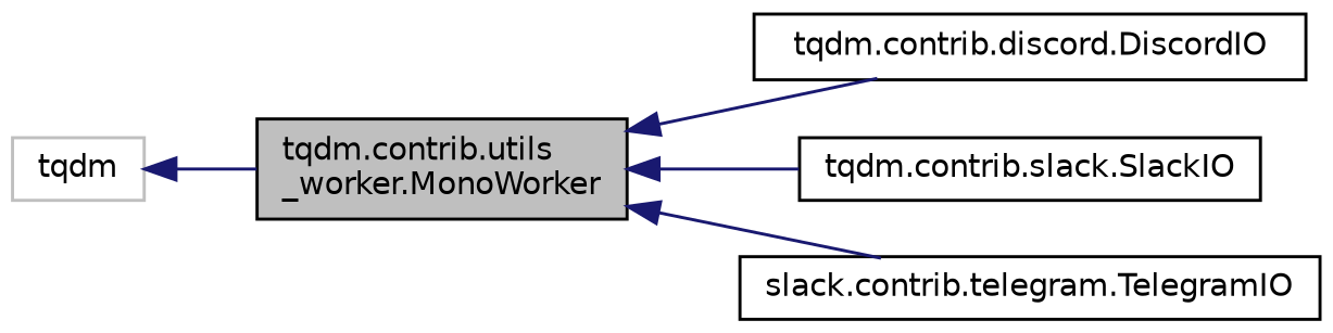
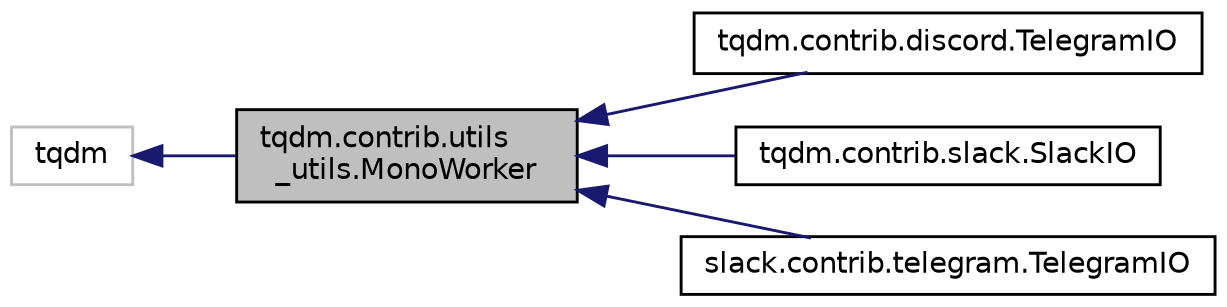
  digraph {
    rankdir=LR
    node [color=black fillcolor=white fontname=Helvetica fontsize=10 shape=record style=filled]
    edge [color=midnightblue dir=back fontname=Helvetica fontsize=10 labelfontname=Helvetica labelfontsize=10 style=solid]
-   n1 [fillcolor=grey75 fontcolor=black height=0.2 label="tqdm.contrib.utils\l_worker.MonoWorker" width=0.4]
-   n2 [height=0.2 label="tqdm.contrib.discord.DiscordIO" width=0.4]
+   n1 [fillcolor=grey75 fontcolor=black height=0.2 label="tqdm.contrib.utils\l_utils.MonoWorker" width=0.4]
+   n2 [height=0.2 label="tqdm.contrib.discord.TelegramIO" width=0.4]
    n3 [height=0.2 label="tqdm.contrib.slack.SlackIO" width=0.4]
    n4 [height=0.2 label="slack.contrib.telegram.TelegramIO" width=0.4]
    n5 [color=grey75 height=0.2 label=tqdm width=0.4]
    n1 -> n2
    n1 -> n3
    n1 -> n4
    n5 -> n1
  }
